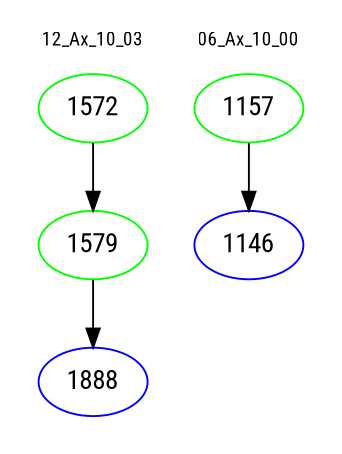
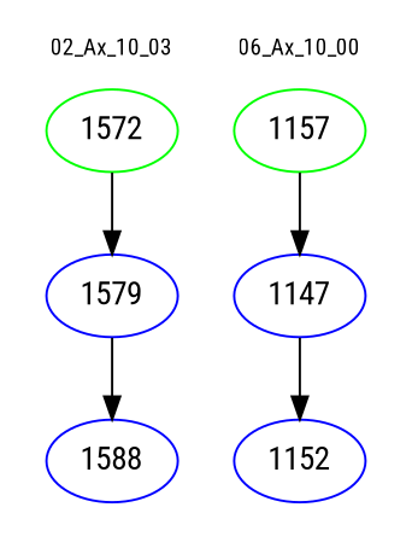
  digraph {
    fontname="Roboto Condensed"
    node [color=blue fontname="Roboto Condensed"]
    edge [color=black fontname="Roboto Condensed"]
-   n1 [color=green label=1579]
+   n1 [label=1579]
    n2 [color=green label=1572]
-   n3 [label=1888]
-   n4 [label=1146]
+   n3 [label=1588]
+   n4 [label=1147]
+   n5 [label=1152]
    n6 [color=green label=1157]
    subgraph cluster_1 {
      color=white
      fontsize=10
-     label="12_Ax_10_03"
+     label="02_Ax_10_03"
      n1
      n2
      n3
    }
    subgraph cluster_2 {
      color=white
      fontsize=10
      label="06_Ax_10_00"
      n4
+     n5
      n6
    }
    n1 -> n3
    n2 -> n1
+   n4 -> n5
    n6 -> n4
  }
